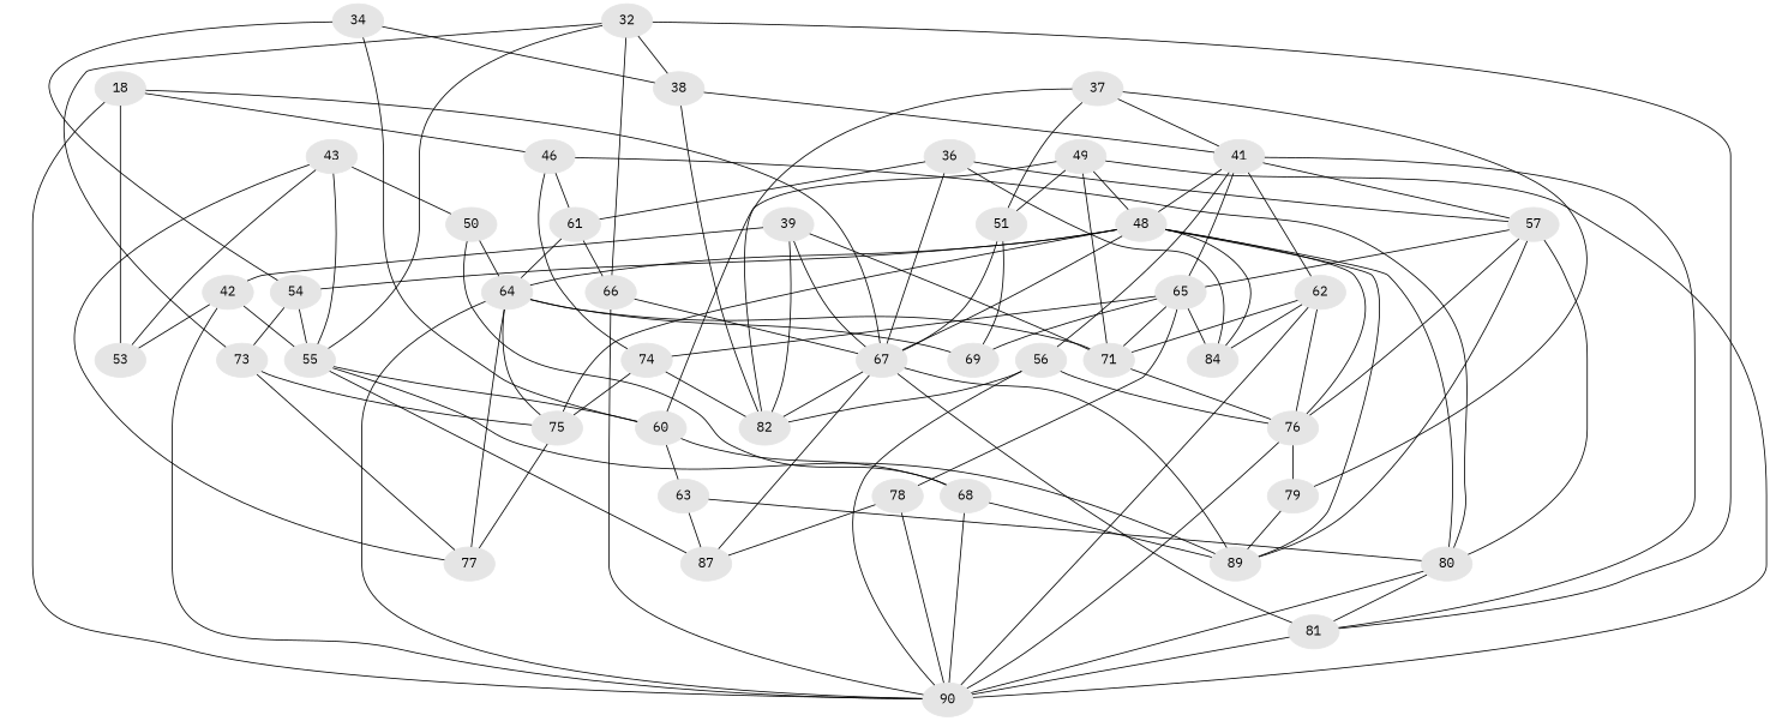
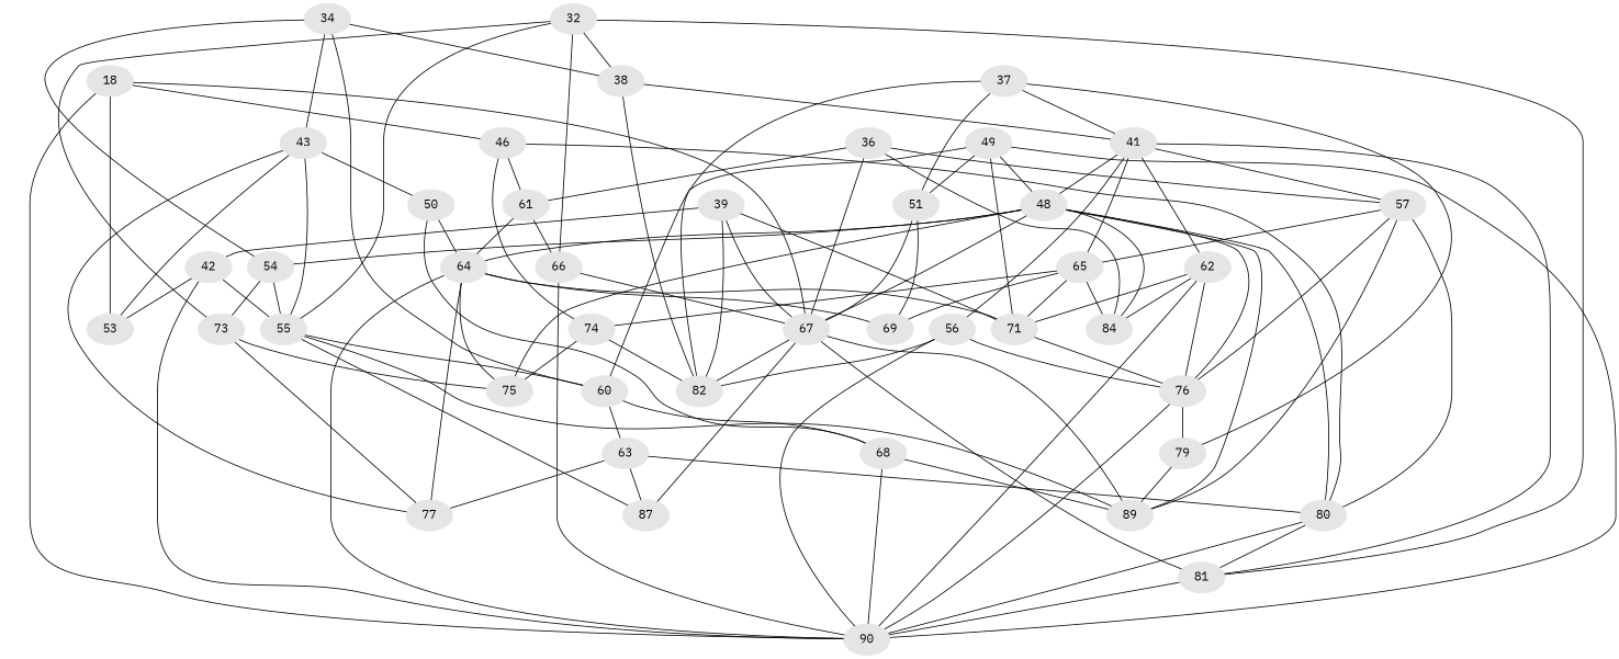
  graph {
    fontname="IBM Plex Mono"
    node [color=gray90 fontname="IBM Plex Mono" style=filled]
    edge [fontname="IBM Plex Mono"]
    18 [super="+3"]
    46
    53
    67 [super="+58+30"]
    90 [super="+28+83+88+85"]
    61 [super="+44"]
    74
    80 [super="+4+25"]
    81 [super="+72"]
    82 [super="+31"]
    89 [super="+47+86"]
    87
    32 [super="+27"]
    38
    55 [super="+33"]
    66 [super="+20"]
    73
    41 [super="+29+35"]
    60 [super="+49"]
    77
    75
    34
    43 [super="+21"]
    54
    50
    68
    63
    57 [super="+6+7"]
    65 [super="+14+51+45"]
    76 [super="+12+24+22"]
    36
    84
    64 [super="+8+59"]
    48 [super="+26+16"]
    56
    62 [super="+23"]
    37
    n38 [label=51]
    79
    69
    39
    42
    71 [super="+70"]
    n44 [label=49 super="+15"]
-   78
    18 -- 46
    18 -- 53 [weight=2]
    18 -- 67
    18 -- 90 [weight=2]
    46 -- 61
    46 -- 74
    46 -- 80
    67 -- 81
    67 -- 82
    67 -- 89
    67 -- 87
    61 -- 66 [weight=2]
    61 -- 64 [weight=2]
    74 -- 82
    74 -- 75
    80 -- 90
    80 -- 81 [weight=2]
    81 -- 90 [weight=3]
    32 -- 81
    32 -- 38
    32 -- 55
    32 -- 66 [weight=2]
    32 -- 73
    38 -- 82
    38 -- 41
    55 -- 89 [weight=2]
    55 -- 87
    55 -- 60
    66 -- 67
    66 -- 90
    73 -- 77
    73 -- 75
    41 -- 81
    41 -- 57
    41 -- 65
    41 -- 48
    41 -- 56
    41 -- 62
    60 -- 68
    60 -- 63
    34 -- 38
    34 -- 60
+   34 -- 43
    34 -- 54
    43 -- 53
    43 -- 55
    43 -- 77
    43 -- 50 [weight=2]
    54 -- 55
    54 -- 73
    50 -- 68
    50 -- 64
    68 -- 90
    68 -- 89
    63 -- 80
    63 -- 87
-   75 -- 77
+   63 -- 77
    57 -- 80 [weight=2]
    57 -- 89 [weight=2]
    57 -- 65
    57 -- 76
    65 -- 74
    65 -- 84
    65 -- 69 [weight=2]
    65 -- 71 [weight=2]
-   65 -- 78 [weight=2]
    76 -- 90
    76 -- 79 [weight=2]
    36 -- 67
    36 -- 61
    36 -- 57
    36 -- 84
    64 -- 90 [weight=2]
    64 -- 77
    64 -- 75
    64 -- 69
    64 -- 71
    48 -- 67
    48 -- 80
    48 -- 89
    48 -- 75
    48 -- 54
    48 -- 76 [weight=3]
    48 -- 84
    48 -- 64
    56 -- 90
    56 -- 82
    56 -- 76
    62 -- 90
    62 -- 76
    62 -- 84
    62 -- 71 [weight=2]
    37 -- 82
    37 -- 41
    37 -- n38
    37 -- 79
    n38 -- 67
    n38 -- 69
    79 -- 89
    39 -- 67
    39 -- 82
    39 -- 42
    39 -- 71
    42 -- 53
    42 -- 90
    42 -- 55
    71 -- 76
    n44 -- 90
    n44 -- 60 [weight=2]
    n44 -- 48
    n44 -- n38
    n44 -- 71
-   78 -- 90
-   78 -- 87
  }
